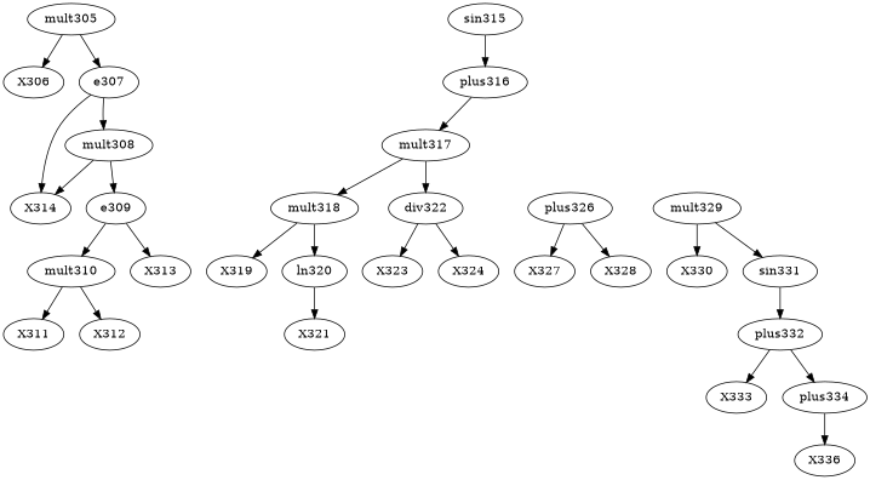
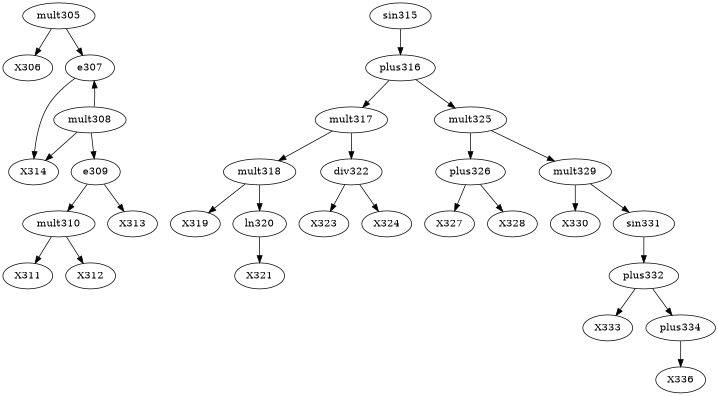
  digraph {
    mult305
    X306
    e307
    mult308
    X314
    mult310
    X311
    X312
    e309
    X313
    sin315
    plus316
    mult318
    X319
    ln320
    X321
    mult317
    div322
    X323
    X324
+   mult325
    plus326
    mult329
    X327
    X328
    X330
    sin331
    plus332
    X333
    plus334
    X336
    mult305 -> X306
    mult305 -> e307
-   e307 -> mult308
+   mult308 -> e307
    e307 -> X314
    mult308 -> X314
    mult308 -> e309
    mult310 -> X311
    mult310 -> X312
    e309 -> mult310
    e309 -> X313
    sin315 -> plus316
    plus316 -> mult317
+   plus316 -> mult325
    mult318 -> X319
    mult318 -> ln320
    ln320 -> X321
    mult317 -> mult318
    mult317 -> div322
    div322 -> X323
    div322 -> X324
+   mult325 -> plus326
+   mult325 -> mult329
    plus326 -> X327
    plus326 -> X328
    mult329 -> X330
    mult329 -> sin331
    sin331 -> plus332
    plus332 -> X333
    plus332 -> plus334
    plus334 -> X336
  }
